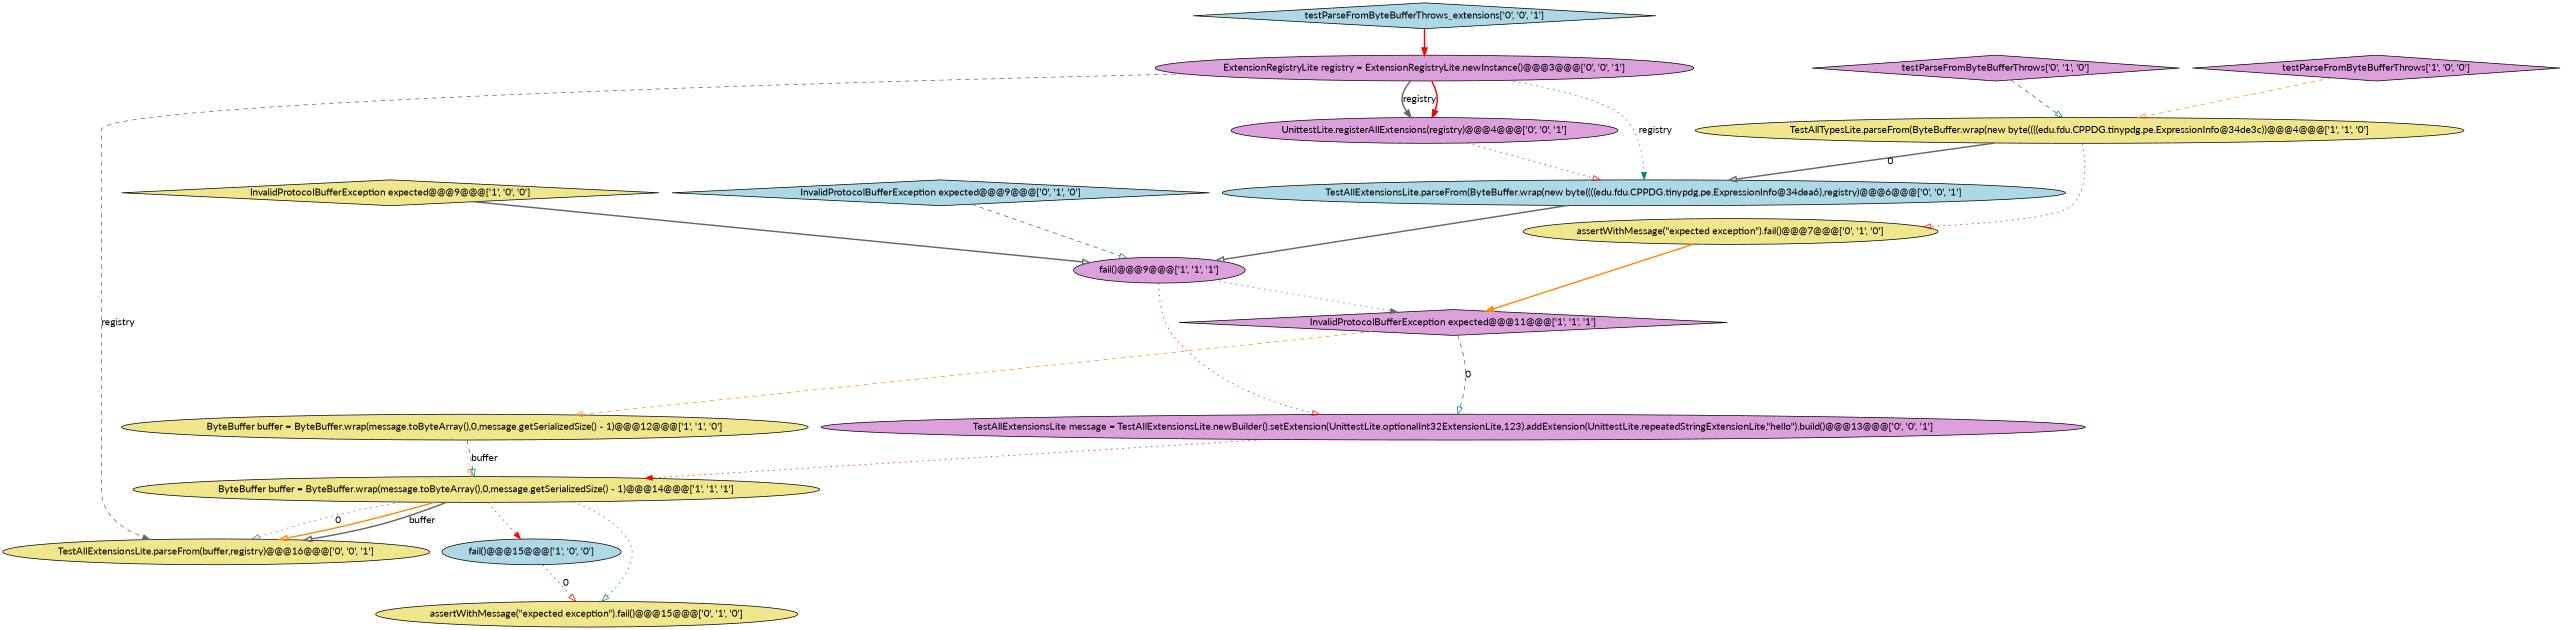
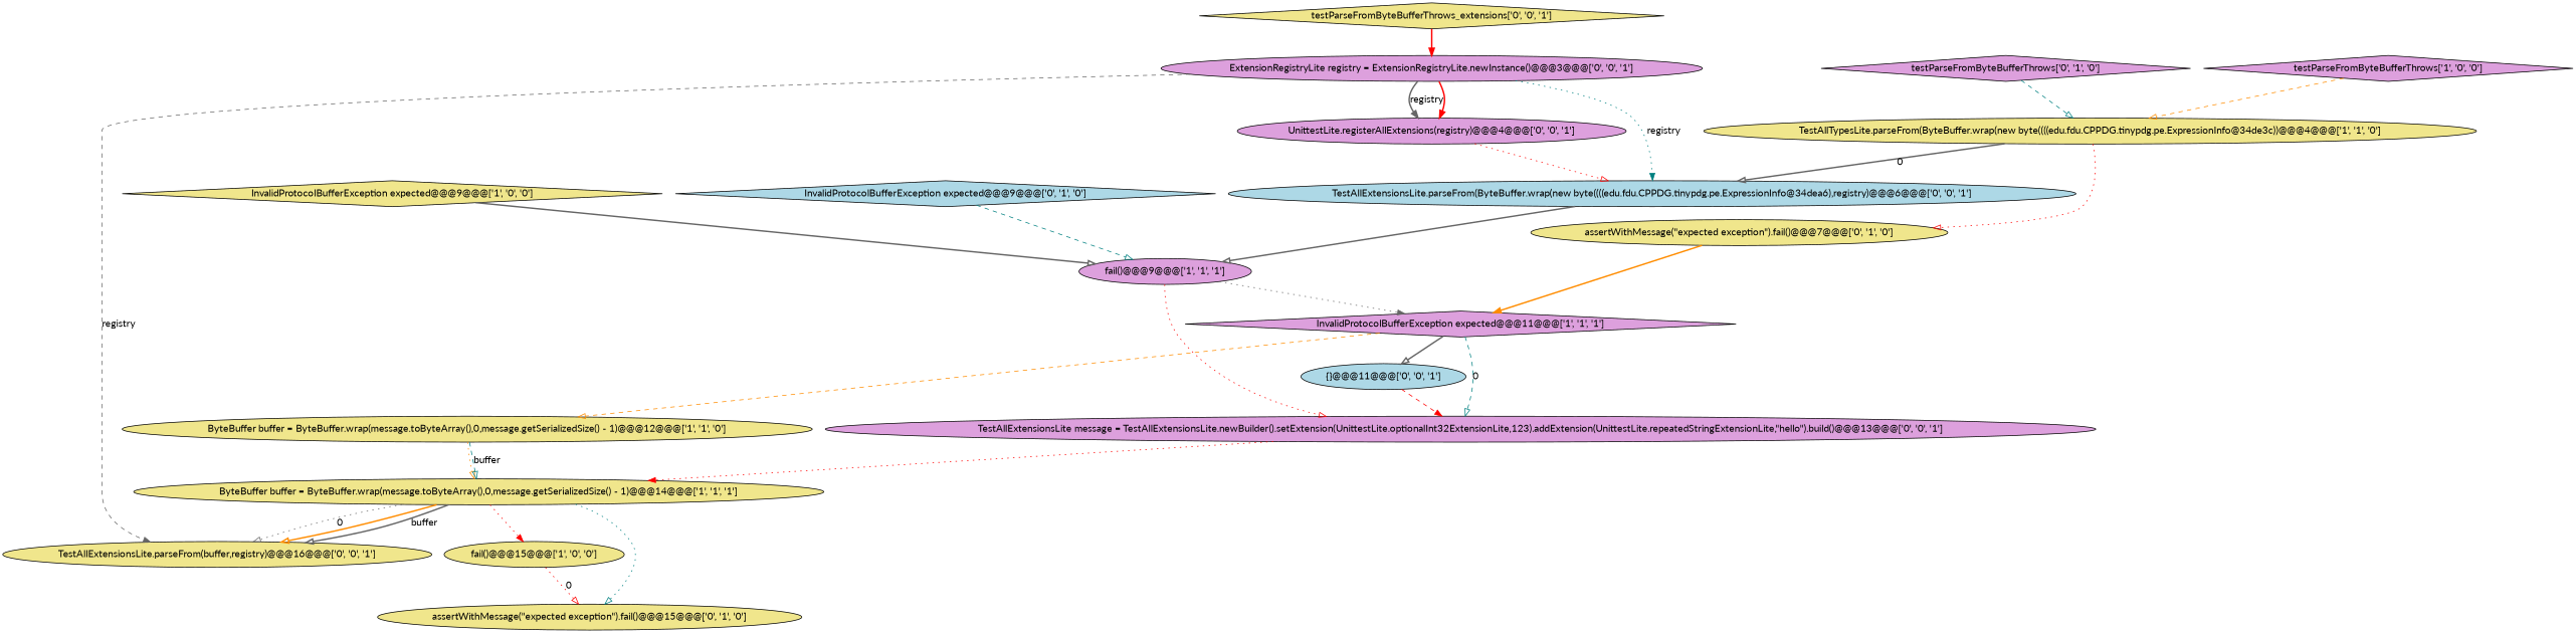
  digraph {
    fontname=Lato
    node [fillcolor=khaki fontname=Lato shape=ellipse style=filled]
    edge [arrowhead=onormal color=red fontname=Lato style=dotted]
    n1 [label="TestAllExtensionsLite.parseFrom(buffer,registry)@@@16@@@['0', '0', '1']"]
-   n2 [fillcolor=lightblue label="fail()@@@15@@@['1', '0', '0']"]
+   n2 [label="fail()@@@15@@@['1', '0', '0']"]
    n3 [label="assertWithMessage(\"expected exception\").fail()@@@15@@@['0', '1', '0']"]
    n4 [fillcolor=plum label="fail()@@@9@@@['1', '1', '1']"]
    n5 [fillcolor=plum label="InvalidProtocolBufferException expected@@@11@@@['1', '1', '1']" shape=diamond]
    n6 [fillcolor=plum label="TestAllExtensionsLite message = TestAllExtensionsLite.newBuilder().setExtension(UnittestLite.optionalInt32ExtensionLite,123).addExtension(UnittestLite.repeatedStringExtensionLite,\"hello\").build()@@@13@@@['0', '0', '1']"]
    n7 [label="ByteBuffer buffer = ByteBuffer.wrap(message.toByteArray(),0,message.getSerializedSize() - 1)@@@12@@@['1', '1', '0']"]
+   n8 [fillcolor=lightblue label="{}@@@11@@@['0', '0', '1']"]
    n9 [label="ByteBuffer buffer = ByteBuffer.wrap(message.toByteArray(),0,message.getSerializedSize() - 1)@@@14@@@['1', '1', '1']"]
    n10 [label="InvalidProtocolBufferException expected@@@9@@@['1', '0', '0']" shape=diamond]
    n11 [fillcolor=plum label="ExtensionRegistryLite registry = ExtensionRegistryLite.newInstance()@@@3@@@['0', '0', '1']"]
    n12 [fillcolor=lightblue label="TestAllExtensionsLite.parseFrom(ByteBuffer.wrap(new byte((((edu.fdu.CPPDG.tinypdg.pe.ExpressionInfo@34dea6),registry)@@@6@@@['0', '0', '1']"]
    n13 [fillcolor=plum label="UnittestLite.registerAllExtensions(registry)@@@4@@@['0', '0', '1']"]
    n14 [fillcolor=lightblue label="InvalidProtocolBufferException expected@@@9@@@['0', '1', '0']" shape=diamond]
-   n15 [fillcolor=lightblue label="testParseFromByteBufferThrows_extensions['0', '0', '1']" shape=diamond]
+   n15 [label="testParseFromByteBufferThrows_extensions['0', '0', '1']" shape=diamond]
    n16 [label="assertWithMessage(\"expected exception\").fail()@@@7@@@['0', '1', '0']"]
    n17 [fillcolor=plum label="testParseFromByteBufferThrows['1', '0', '0']" shape=diamond]
    n18 [label="TestAllTypesLite.parseFrom(ByteBuffer.wrap(new byte((((edu.fdu.CPPDG.tinypdg.pe.ExpressionInfo@34de3c))@@@4@@@['1', '1', '0']"]
    n19 [fillcolor=plum label="testParseFromByteBufferThrows['0', '1', '0']" shape=diamond]
    n2 -> n3 [label=0]
    n4 -> n5 [arrowhead=normal color=gray40]
    n4 -> n6
    n5 -> n6 [color=teal label=0 style=dashed]
    n5 -> n7 [color=darkorange style=dashed]
+   n5 -> n8 [color=gray40 style=bold]
    n6 -> n9 [arrowhead=normal]
    n7 -> n9 [color=darkorange]
    n7 -> n9 [color=teal label=buffer style=dashed]
+   n8 -> n6 [arrowhead=normal style=dashed]
    n9 -> n1 [color=darkorange style=bold]
    n9 -> n1 [color=gray40 label=buffer style=bold]
    n9 -> n1 [color=gray40 label=0]
    n9 -> n2 [arrowhead=normal]
    n9 -> n3 [color=teal]
    n10 -> n4 [color=gray40 style=bold]
    n11 -> n1 [arrowhead=normal color=gray40 label=registry style=dashed]
    n11 -> n12 [arrowhead=normal color=teal label=registry]
    n11 -> n13 [arrowhead=normal color=gray40 label=registry style=bold]
    n11 -> n13 [arrowhead=normal style=bold]
    n12 -> n4 [color=gray40 style=bold]
    n13 -> n12
    n14 -> n4 [color=teal style=dashed]
    n15 -> n11 [arrowhead=normal style=bold]
    n16 -> n5 [arrowhead=normal color=darkorange style=bold]
    n17 -> n18 [color=darkorange style=dashed]
    n18 -> n12 [color=gray40 label=0 style=bold]
    n18 -> n16
    n19 -> n18 [color=teal style=dashed]
  }
